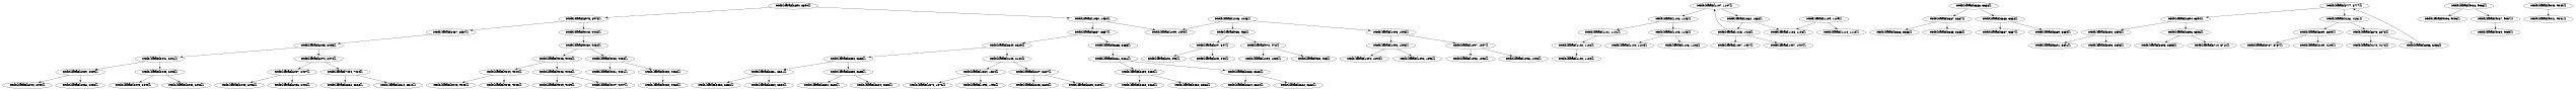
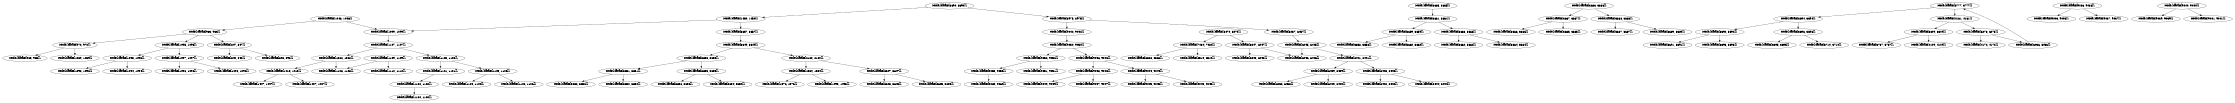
  digraph {
    n1 [label="Node{data=[3690, 3690]}"]
    n2 [label="Node{data=[1450, 1450]}"]
    n3 [label="Node{data=[8975, 8975]}"]
    n4 [label="Node{data=[1099, 1099]}"]
    n5 [label="Node{data=[3657, 3657]}"]
    n6 [label="Node{data=[6437, 6437]}"]
    n7 [label="Node{data=[9042, 9042]}"]
    n8 [label="Node{data=[1107, 1107]}"]
    n9 [label="Node{data=[3649, 3649]}"]
    n10 [label="Node{data=[3665, 3665]}"]
    n11 [label="Node{data=[1046, 1046]}"]
    n12 [label="Node{data=[933, 933]}"]
    n13 [label="Node{data=[1095, 1095]}"]
    n14 [label="Node{data=[1103, 1103]}"]
    n15 [label="Node{data=[1362, 1362]}"]
    n16 [label="Node{data=[847, 847]}"]
    n17 [label="Node{data=[972, 972]}"]
    n18 [label="Node{data=[1093, 1093]}"]
    n19 [label="Node{data=[1097, 1097]}"]
    n20 [label="Node{data=[840, 840]}"]
    n21 [label="Node{data=[898, 898]}"]
    n22 [label="Node{data=[965, 965]}"]
    n23 [label="Node{data=[1039, 1039]}"]
    n24 [label="Node{data=[1092, 1092]}"]
    n25 [label="Node{data=[1094, 1094]}"]
    n26 [label="Node{data=[1096, 1096]}"]
    n27 [label="Node{data=[1098, 1098]}"]
    n28 [label="Node{data=[1101, 1101]}"]
    n29 [label="Node{data=[1105, 1105]}"]
    n30 [label="Node{data=[1415, 1415]}"]
    n31 [label="Node{data=[1108, 1108]}"]
    n32 [label="Node{data=[1102, 1102]}"]
    n33 [label="Node{data=[1104, 1104]}"]
    n34 [label="Node{data=[1106, 1106]}"]
    n35 [label="Node{data=[1100, 1100]}"]
    n36 [label="Node{data=[1109, 1109]}"]
    n37 [label="Node{data=[1110, 1110]}"]
    n38 [label="Node{data=[1407, 1407]}"]
    n39 [label="Node{data=[1447, 1447]}"]
    n40 [label="Node{data=[2180, 2180]}"]
    n41 [label="Node{data=[3653, 3653]}"]
    n42 [label="Node{data=[3661, 3661]}"]
    n43 [label="Node{data=[1534, 1534]}"]
    n44 [label="Node{data=[3647, 3647]}"]
    n45 [label="Node{data=[3651, 3651]}"]
    n46 [label="Node{data=[3655, 3655]}"]
    n47 [label="Node{data=[1493, 1493]}"]
    n48 [label="Node{data=[1576, 1576]}"]
    n49 [label="Node{data=[3605, 3605]}"]
    n50 [label="Node{data=[3648, 3648]}"]
    n51 [label="Node{data=[3650, 3650]}"]
    n52 [label="Node{data=[3652, 3652]}"]
    n53 [label="Node{data=[3654, 3654]}"]
    n54 [label="Node{data=[3656, 3656]}"]
    n55 [label="Node{data=[3659, 3659]}"]
    n56 [label="Node{data=[3663, 3663]}"]
    n57 [label="Node{data=[3686, 3686]}"]
    n58 [label="Node{data=[3667, 3667]}"]
    n59 [label="Node{data=[3688, 3688]}"]
    n60 [label="Node{data=[3658, 3658]}"]
    n61 [label="Node{data=[3660, 3660]}"]
    n62 [label="Node{data=[3662, 3662]}"]
    n63 [label="Node{data=[3664, 3664]}"]
    n64 [label="Node{data=[3666, 3666]}"]
    n65 [label="Node{data=[3685, 3685]}"]
    n66 [label="Node{data=[3687, 3687]}"]
    n67 [label="Node{data=[3689, 3689]}"]
    n68 [label="Node{data=[6445, 6445]}"]
    n69 [label="Node{data=[9050, 9050]}"]
    n70 [label="Node{data=[3777, 3777]}"]
    n71 [label="Node{data=[3694, 3694]}"]
    n72 [label="Node{data=[4161, 4161]}"]
    n73 [label="Node{data=[6441, 6441]}"]
    n74 [label="Node{data=[6470, 6470]}"]
    n75 [label="Node{data=[3692, 3692]}"]
    n76 [label="Node{data=[3696, 3696]}"]
    n77 [label="Node{data=[3809, 3809]}"]
    n78 [label="Node{data=[6273, 6273]}"]
    n79 [label="Node{data=[3691, 3691]}"]
    n80 [label="Node{data=[3693, 3693]}"]
    n81 [label="Node{data=[3695, 3695]}"]
    n82 [label="Node{data=[3710, 3710]}"]
    n83 [label="Node{data=[3787, 3787]}"]
    n84 [label="Node{data=[4109, 4109]}"]
    n85 [label="Node{data=[4172, 4172]}"]
    n86 [label="Node{data=[6436, 6436]}"]
    n87 [label="Node{data=[6439, 6439]}"]
    n88 [label="Node{data=[6443, 6443]}"]
    n89 [label="Node{data=[6447, 6447]}"]
    n90 [label="Node{data=[7484, 7484]}"]
    n91 [label="Node{data=[6438, 6438]}"]
    n92 [label="Node{data=[6440, 6440]}"]
    n93 [label="Node{data=[6442, 6442]}"]
    n94 [label="Node{data=[6444, 6444]}"]
    n95 [label="Node{data=[6446, 6446]}"]
    n96 [label="Node{data=[6448, 6448]}"]
    n97 [label="Node{data=[6519, 6519]}"]
    n98 [label="Node{data=[8368, 8368]}"]
    n99 [label="Node{data=[9046, 9046]}"]
    n100 [label="Node{data=[9052, 9052]}"]
    n101 [label="Node{data=[9036, 9036]}"]
    n102 [label="Node{data=[9003, 9003]}"]
    n103 [label="Node{data=[9037, 9037]}"]
    n104 [label="Node{data=[9040, 9040]}"]
    n105 [label="Node{data=[9039, 9039]}"]
    n106 [label="Node{data=[9041, 9041]}"]
    n107 [label="Node{data=[9044, 9044]}"]
    n108 [label="Node{data=[9048, 9048]}"]
    n109 [label="Node{data=[9051, 9051]}"]
    n110 [label="Node{data=[9053, 9053]}"]
    n111 [label="Node{data=[9043, 9043]}"]
    n112 [label="Node{data=[9045, 9045]}"]
    n113 [label="Node{data=[9047, 9047]}"]
    n114 [label="Node{data=[9049, 9049]}"]
    n115 [label="Node{data=[9069, 9069]}"]
    n1 -> n2
    n1 -> n3
    n2 -> n4
    n2 -> n5
    n3 -> n6
    n3 -> n7
-   n30 -> n8
+   n4 -> n8
    n5 -> n9
-   n5 -> n10
    n6 -> n68
    n7 -> n69
    n8 -> n14
    n8 -> n15
    n9 -> n40
    n9 -> n41
    n10 -> n42
    n11 -> n4
    n11 -> n12
-   n11 -> n13
+   n12 -> n13
    n12 -> n16
    n12 -> n17
    n13 -> n18
    n13 -> n19
    n14 -> n28
    n14 -> n29
    n15 -> n30
    n15 -> n31
    n16 -> n20
    n16 -> n21
    n17 -> n22
    n17 -> n23
    n18 -> n24
    n18 -> n25
    n19 -> n26
    n19 -> n27
    n28 -> n32
    n29 -> n33
    n29 -> n34
    n30 -> n38
    n30 -> n39
    n32 -> n35
    n36 -> n31
    n36 -> n37
    n40 -> n43
    n40 -> n44
    n41 -> n45
    n41 -> n46
    n42 -> n55
    n42 -> n56
    n43 -> n47
    n43 -> n48
    n44 -> n49
    n44 -> n50
    n45 -> n51
    n45 -> n52
    n46 -> n53
    n46 -> n54
    n55 -> n60
    n55 -> n61
    n56 -> n62
    n56 -> n63
    n57 -> n58
    n57 -> n59
    n58 -> n64
    n58 -> n65
    n59 -> n66
    n59 -> n67
    n68 -> n73
-   n68 -> n74
+   n68 -> n95
    n69 -> n99
    n69 -> n100
    n70 -> n71
    n70 -> n72
    n71 -> n75
    n71 -> n76
    n72 -> n77
    n72 -> n78
    n73 -> n87
    n73 -> n88
    n74 -> n89
    n74 -> n90
    n75 -> n79
    n75 -> n80
    n76 -> n81
    n76 -> n82
    n77 -> n83
    n77 -> n84
    n78 -> n85
    n78 -> n86
    n86 -> n70
    n87 -> n91
    n87 -> n92
    n88 -> n93
    n88 -> n94
    n89 -> n95
    n89 -> n96
    n90 -> n97
    n90 -> n98
    n99 -> n107
    n99 -> n108
    n100 -> n109
    n100 -> n110
    n101 -> n102
    n101 -> n103
-   n103 -> n105
+   n104 -> n105
    n104 -> n106
    n107 -> n111
    n107 -> n112
    n108 -> n113
    n108 -> n114
    n110 -> n115
  }
